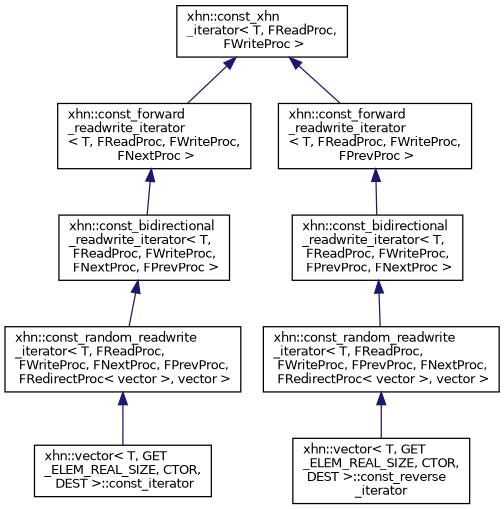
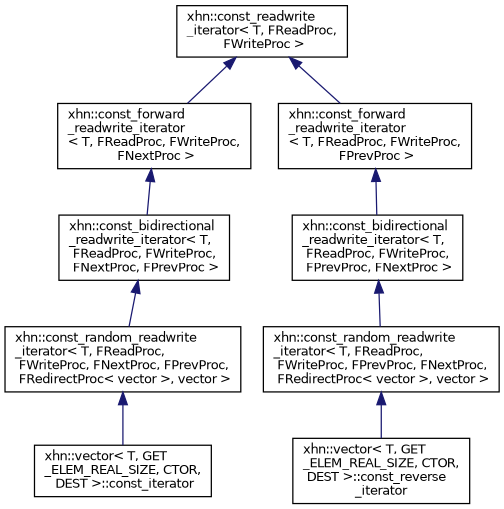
  digraph {
    rankdir=TB
    node [color=black fillcolor=white fontname=Helvetica fontsize=10 shape=record style=filled]
    edge [color=midnightblue dir=back fontname=Helvetica fontsize=10 labelfontname=Helvetica labelfontsize=10 style=solid]
-   n1 [height=0.2 label="xhn::const_xhn\l_iterator\< T, FReadProc,\l FWriteProc \>" width=0.4]
+   n1 [height=0.2 label="xhn::const_readwrite\l_iterator\< T, FReadProc,\l FWriteProc \>" width=0.4]
    n2 [height=0.2 label="xhn::const_forward\l_readwrite_iterator\l\< T, FReadProc, FWriteProc,\l FNextProc \>" width=0.4]
    n3 [height=0.2 label="xhn::const_forward\l_readwrite_iterator\l\< T, FReadProc, FWriteProc,\l FPrevProc \>" width=0.4]
    n4 [height=0.2 label="xhn::const_bidirectional\l_readwrite_iterator\< T,\l FReadProc, FWriteProc,\l FNextProc, FPrevProc \>" width=0.4]
    n5 [height=0.2 label="xhn::const_random_readwrite\l_iterator\< T, FReadProc,\l FWriteProc, FNextProc, FPrevProc,\l FRedirectProc\< vector \>, vector \>" width=0.4]
    n6 [height=0.2 label="xhn::vector\< T, GET\l_ELEM_REAL_SIZE, CTOR,\l DEST \>::const_iterator" width=0.4]
    n7 [height=0.2 label="xhn::const_bidirectional\l_readwrite_iterator\< T,\l FReadProc, FWriteProc,\l FPrevProc, FNextProc \>" width=0.4]
    n8 [height=0.2 label="xhn::const_random_readwrite\l_iterator\< T, FReadProc,\l FWriteProc, FPrevProc, FNextProc,\l FRedirectProc\< vector \>, vector \>" width=0.4]
    n9 [height=0.2 label="xhn::vector\< T, GET\l_ELEM_REAL_SIZE, CTOR,\l DEST \>::const_reverse\l_iterator" width=0.4]
    n1 -> n2
    n1 -> n3
    n2 -> n4
    n3 -> n7
    n4 -> n5
    n5 -> n6
    n7 -> n8
    n8 -> n9
  }
